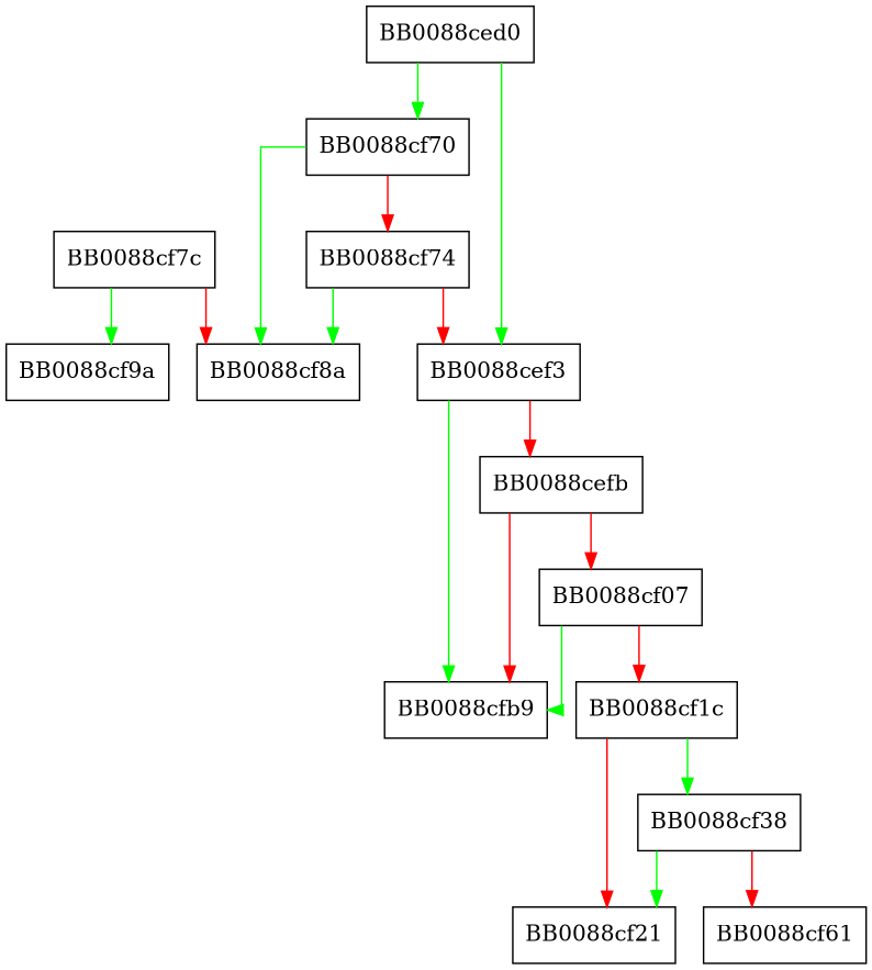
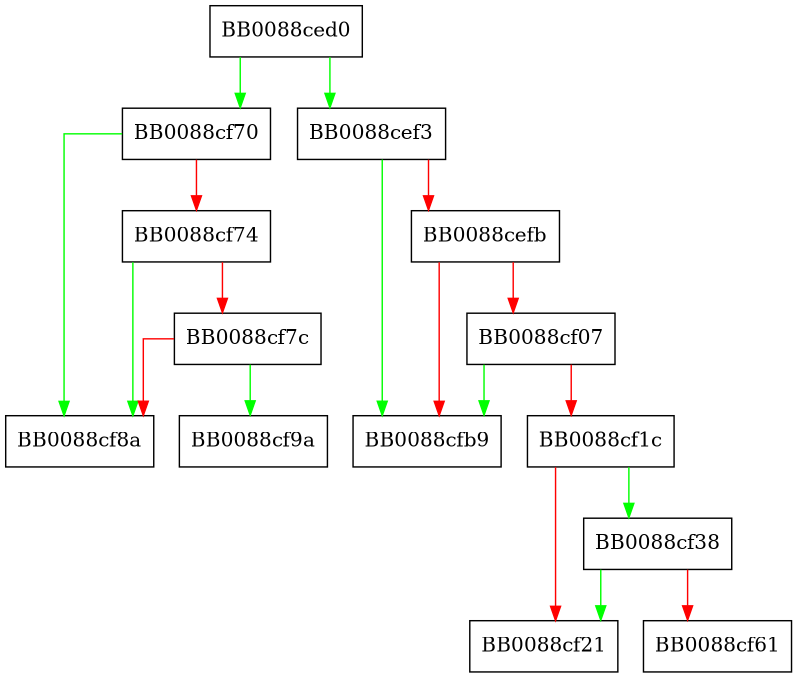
  digraph {
    splines=ortho
    node [shape=box]
    edge [color=green]
    BB0088ced0
    BB0088cf70
    BB0088cef3
    BB0088cf8a
    BB0088cf74
    BB0088cfb9
    BB0088cefb
    BB0088cf7c
    BB0088cf07
    BB0088cf1c
    BB0088cf38
    BB0088cf21
    BB0088cf61
    BB0088cf9a
    BB0088ced0 -> BB0088cf70
    BB0088ced0 -> BB0088cef3
    BB0088cf70 -> BB0088cf8a
    BB0088cf70 -> BB0088cf74 [color=red]
    BB0088cef3 -> BB0088cfb9
    BB0088cef3 -> BB0088cefb [color=red]
    BB0088cf74 -> BB0088cf8a
-   BB0088cf74 -> BB0088cef3 [color=red]
+   BB0088cf74 -> BB0088cf7c [color=red]
    BB0088cefb -> BB0088cfb9 [color=red]
    BB0088cefb -> BB0088cf07 [color=red]
    BB0088cf7c -> BB0088cf8a [color=red]
    BB0088cf7c -> BB0088cf9a
    BB0088cf07 -> BB0088cfb9
    BB0088cf07 -> BB0088cf1c [color=red]
    BB0088cf1c -> BB0088cf38
    BB0088cf1c -> BB0088cf21 [color=red]
    BB0088cf38 -> BB0088cf21
    BB0088cf38 -> BB0088cf61 [color=red]
  }
